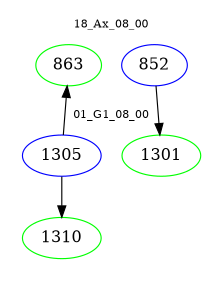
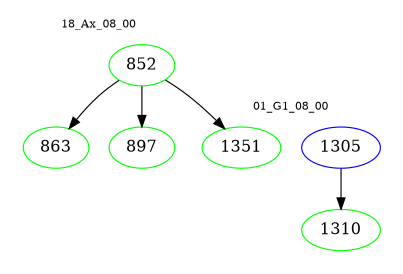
  digraph {
    node [color=green]
    edge [color=black]
-   n1 [color=blue label=852]
+   n1 [label=852]
    n2 [label=863]
+   n3 [label=897]
    n4 [color=blue label=1305]
-   n5 [label=1301]
+   n5 [label=1351]
    n6 [label=1310]
    subgraph cluster_1 {
      color=white
      fontsize=10
      label="18_Ax_08_00"
      n1
      n2
+     n3
    }
    subgraph cluster_2 {
      color=white
      fontsize=10
      label="01_G1_08_00"
      n4
      n5
      n6
    }
-   n4 -> n2
+   n1 -> n2
+   n1 -> n3
    n1 -> n5
    n4 -> n6
  }
